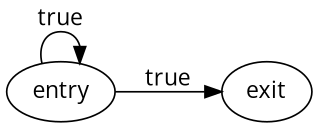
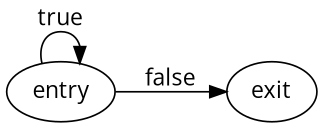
  digraph {
    rankdir=LR
    fontname="Open Sans"
    node [fontname="Open Sans"]
    edge [fontname="Open Sans"]
    n1 [label=entry]
    n2 [label=exit]
    n1 -> n1 [label=true]
-   n1 -> n2 [label=true]
+   n1 -> n2 [label=false]
  }
